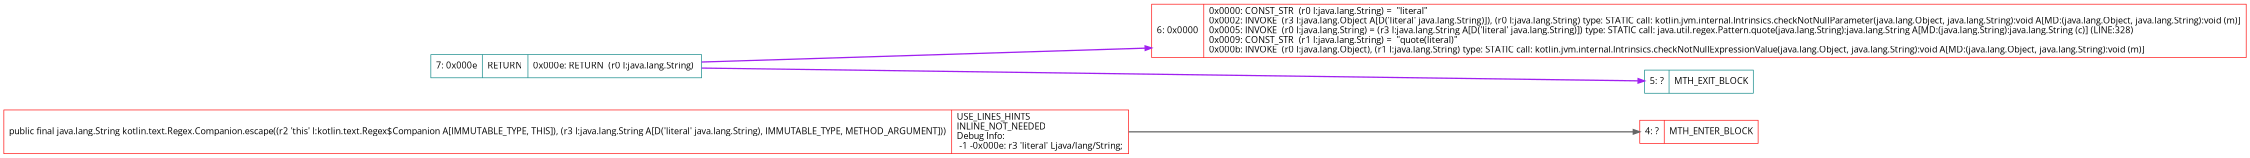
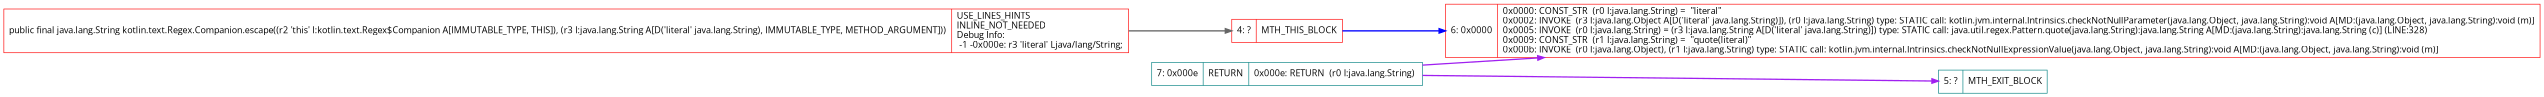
  digraph {
    fontname="Open Sans"
    rankdir=LR
    node [color=red fontname="Open Sans" shape=record]
    edge [color=purple fontname="Open Sans" style=bold]
-   n1 [label="{4\:\ ?|MTH_ENTER_BLOCK\l}"]
+   n1 [label="{4\:\ ?|MTH_THIS_BLOCK\l}"]
    n2 [label="{6\:\ 0x0000|0x0000: CONST_STR  (r0 I:java.lang.String) =  \"literal\" \l0x0002: INVOKE  (r3 I:java.lang.Object A[D('literal' java.lang.String)]), (r0 I:java.lang.String) type: STATIC call: kotlin.jvm.internal.Intrinsics.checkNotNullParameter(java.lang.Object, java.lang.String):void A[MD:(java.lang.Object, java.lang.String):void (m)]\l0x0005: INVOKE  (r0 I:java.lang.String) = (r3 I:java.lang.String A[D('literal' java.lang.String)]) type: STATIC call: java.util.regex.Pattern.quote(java.lang.String):java.lang.String A[MD:(java.lang.String):java.lang.String (c)] (LINE:328)\l0x0009: CONST_STR  (r1 I:java.lang.String) =  \"quote(literal)\" \l0x000b: INVOKE  (r0 I:java.lang.Object), (r1 I:java.lang.String) type: STATIC call: kotlin.jvm.internal.Intrinsics.checkNotNullExpressionValue(java.lang.Object, java.lang.String):void A[MD:(java.lang.Object, java.lang.String):void (m)]\l}"]
    n3 [color=teal label="{7\:\ 0x000e|RETURN\l|0x000e: RETURN  (r0 I:java.lang.String) \l}"]
    n4 [color=teal label="{5\:\ ?|MTH_EXIT_BLOCK\l}"]
    n5 [label="{public final java.lang.String kotlin.text.Regex.Companion.escape((r2 'this' I:kotlin.text.Regex$Companion A[IMMUTABLE_TYPE, THIS]), (r3 I:java.lang.String A[D('literal' java.lang.String), IMMUTABLE_TYPE, METHOD_ARGUMENT]))  | USE_LINES_HINTS\lINLINE_NOT_NEEDED\lDebug Info:\l  \-1 \-0x000e: r3 'literal' Ljava\/lang\/String;\l}"]
+   n1 -> n2 [color=blue]
    n3 -> n2
    n3 -> n4
    n5 -> n1 [color=gray40]
  }
